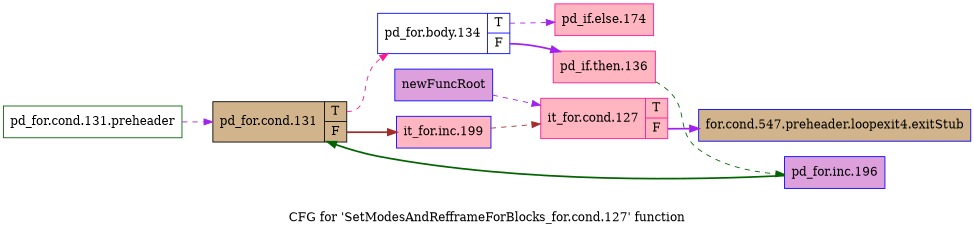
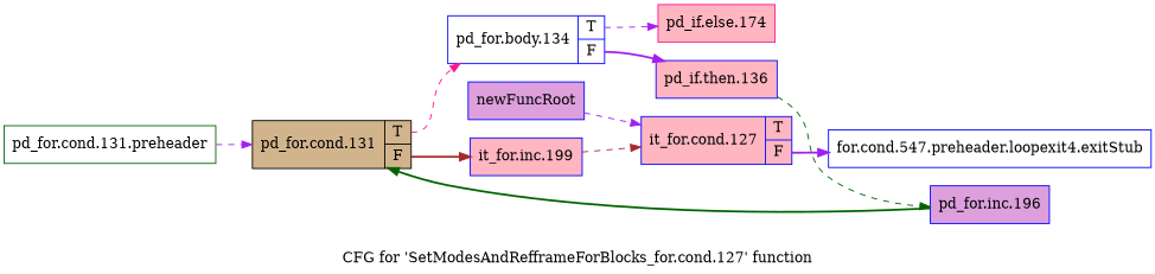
  digraph {
    label="CFG for 'SetModesAndRefframeForBlocks_for.cond.127' function"
    rankdir=LR
    node [color=blue fillcolor=lightpink shape=record style=filled]
    edge [color=purple style=dashed]
    n1 [fillcolor=plum label="{newFuncRoot}"]
-   n2 [color=deeppink label="{it_for.cond.127|{<s0>T|<s1>F}}"]
-   n3 [fillcolor=tan label="{for.cond.547.preheader.loopexit4.exitStub}"]
+   n2 [label="{it_for.cond.127|{<s0>T|<s1>F}}"]
+   n3 [fillcolor=white label="{for.cond.547.preheader.loopexit4.exitStub}"]
    n4 [color=darkgreen fillcolor=white label="{pd_for.cond.131.preheader}"]
    n5 [color=black fillcolor=tan label="{pd_for.cond.131|{<s0>T|<s1>F}}"]
    n6 [fillcolor=white label="{pd_for.body.134|{<s0>T|<s1>F}}"]
    n7 [label="{it_for.inc.199}"]
    n8 [color=deeppink label="{pd_if.else.174}"]
-   n9 [color=deeppink label="{pd_if.then.136}"]
+   n9 [label="{pd_if.then.136}"]
    n10 [fillcolor=plum label="{pd_for.inc.196}"]
    n1 -> n2
    n2 -> n3 [style=bold tailport=s1]
    n4 -> n5
    n5 -> n6 [color=deeppink tailport=s0]
    n5 -> n7 [color=brown style=bold tailport=s1]
    n6 -> n8 [tailport=s0]
    n6 -> n9 [style=bold tailport=s1]
    n7 -> n2 [color=brown]
    n9 -> n10 [color=darkgreen]
    n10 -> n5 [color=darkgreen style=bold]
  }
